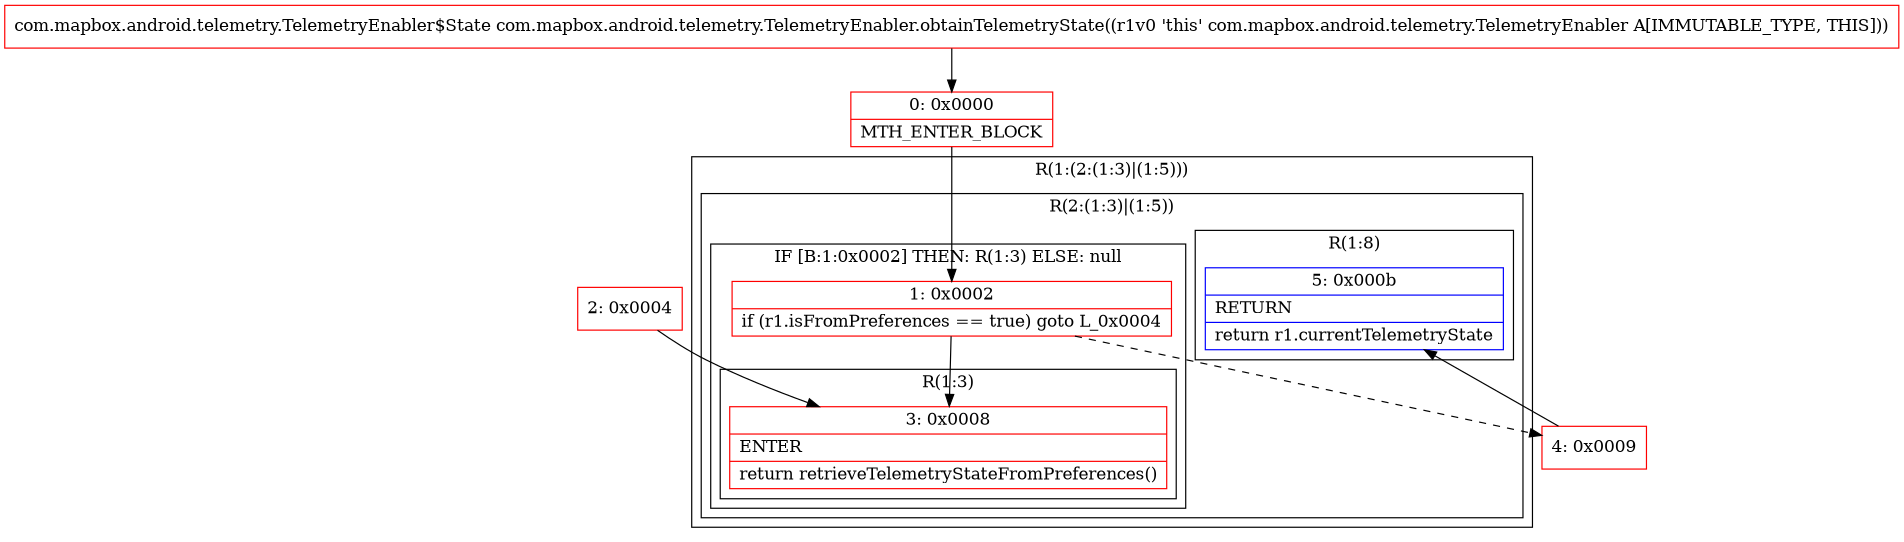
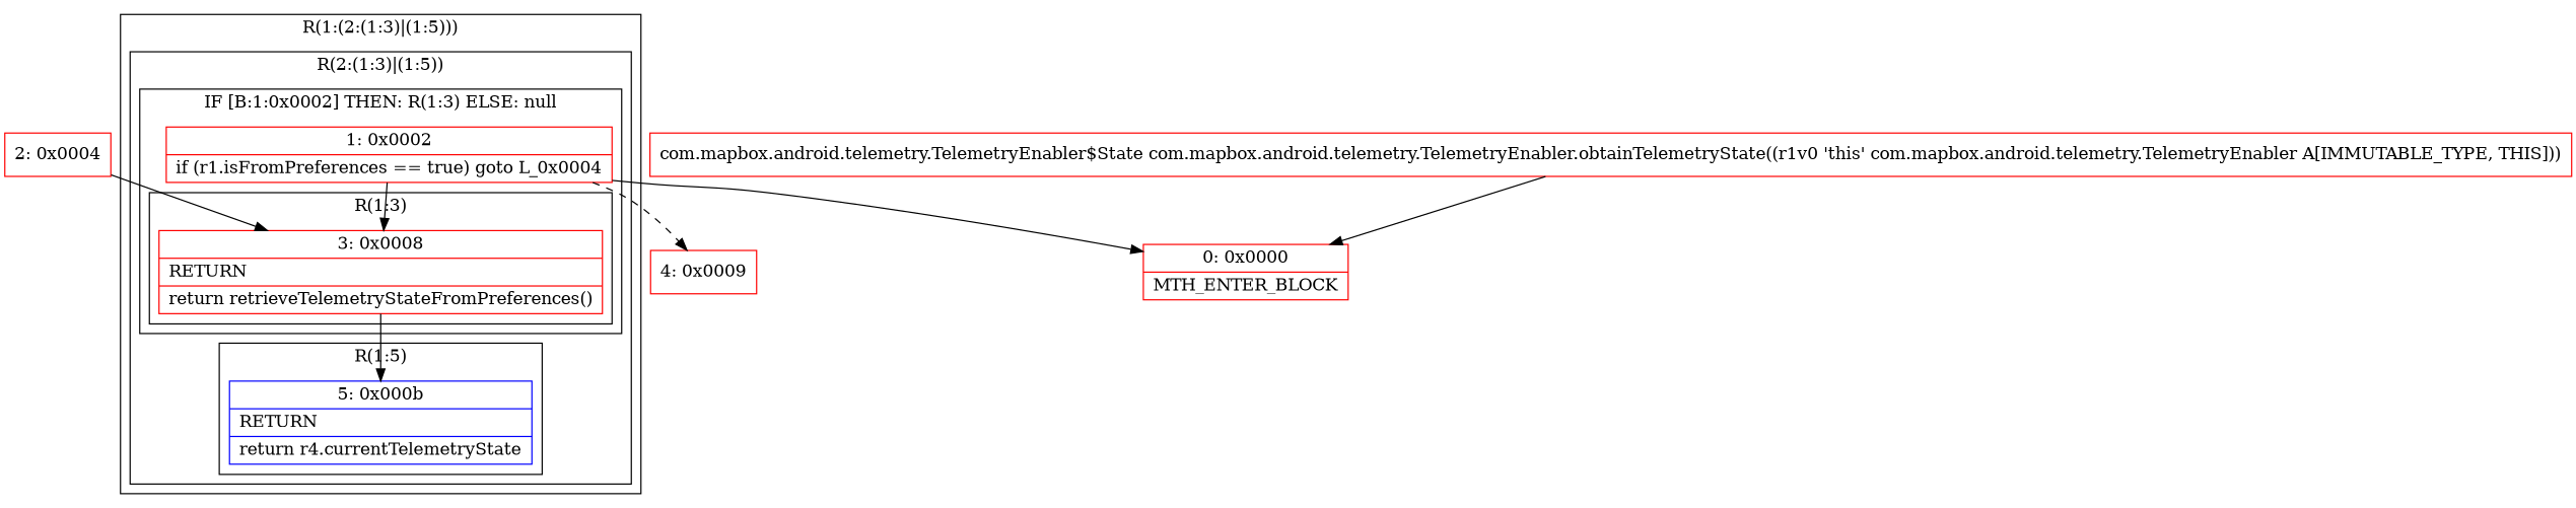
  digraph {
    node [color=red shape=record]
-   n1 [label="{3\:\ 0x0008|ENTER\l|return retrieveTelemetryStateFromPreferences()\l}"]
+   n1 [label="{3\:\ 0x0008|RETURN\l|return retrieveTelemetryStateFromPreferences()\l}"]
    n2 [label="{1\:\ 0x0002|if (r1.isFromPreferences == true) goto L_0x0004\l}"]
-   n3 [color=blue label="{5\:\ 0x000b|RETURN\l|return r1.currentTelemetryState\l}"]
+   n3 [color=blue label="{5\:\ 0x000b|RETURN\l|return r4.currentTelemetryState\l}"]
    n4 [label="{4\:\ 0x0009}"]
    n5 [label="{2\:\ 0x0004}"]
    n6 [label="{0\:\ 0x0000|MTH_ENTER_BLOCK\l}"]
    n7 [label="{com.mapbox.android.telemetry.TelemetryEnabler$State com.mapbox.android.telemetry.TelemetryEnabler.obtainTelemetryState((r1v0 'this' com.mapbox.android.telemetry.TelemetryEnabler A[IMMUTABLE_TYPE, THIS])) }"]
    subgraph cluster_1 {
      label="R(1:(2:(1:3)|(1:5)))"
      subgraph cluster_2 {
        label="R(2:(1:3)|(1:5))"
        subgraph cluster_3 {
          label="IF [B:1:0x0002] THEN: R(1:3) ELSE: null"
          n2
          subgraph cluster_4 {
            label="R(1:3)"
            n1
          }
        }
        subgraph cluster_5 {
-         label="R(1:8)"
+         label="R(1:5)"
          n3
        }
      }
    }
    n2 -> n1
    n2 -> n4 [style=dashed]
-   n4 -> n3
+   n1 -> n3
    n5 -> n1
-   n6 -> n2
+   n2 -> n6
    n7 -> n6
  }
